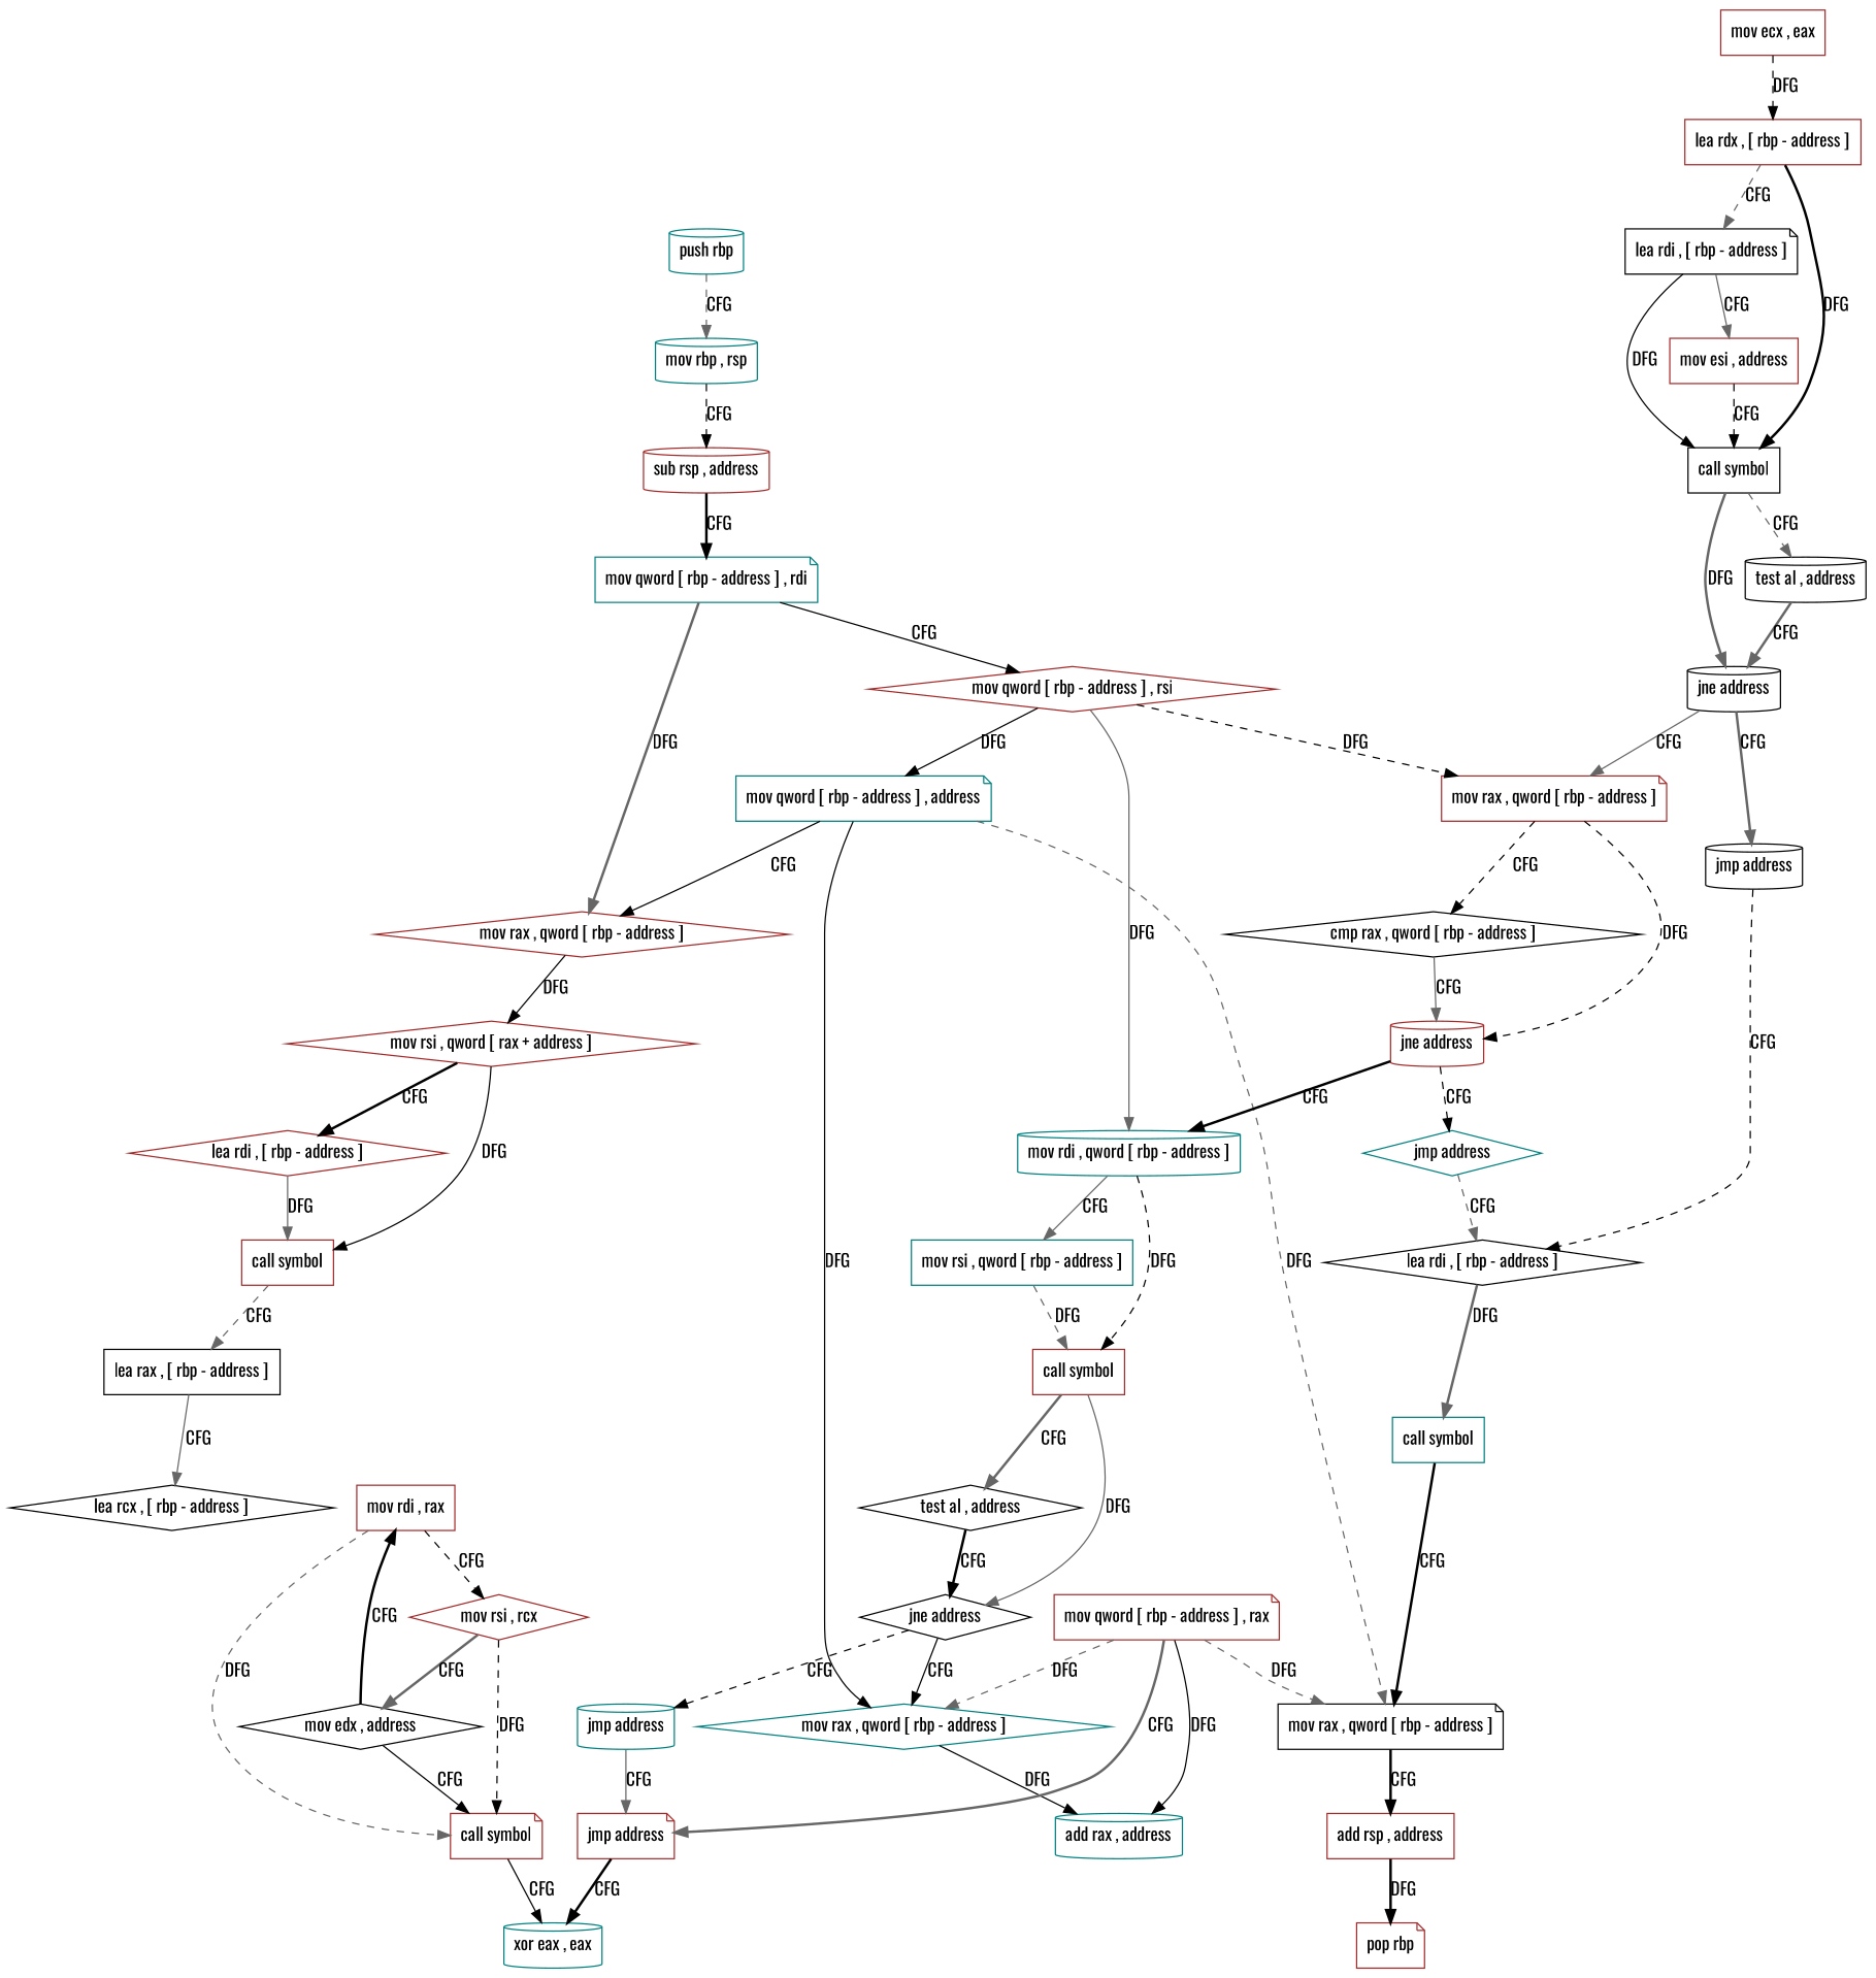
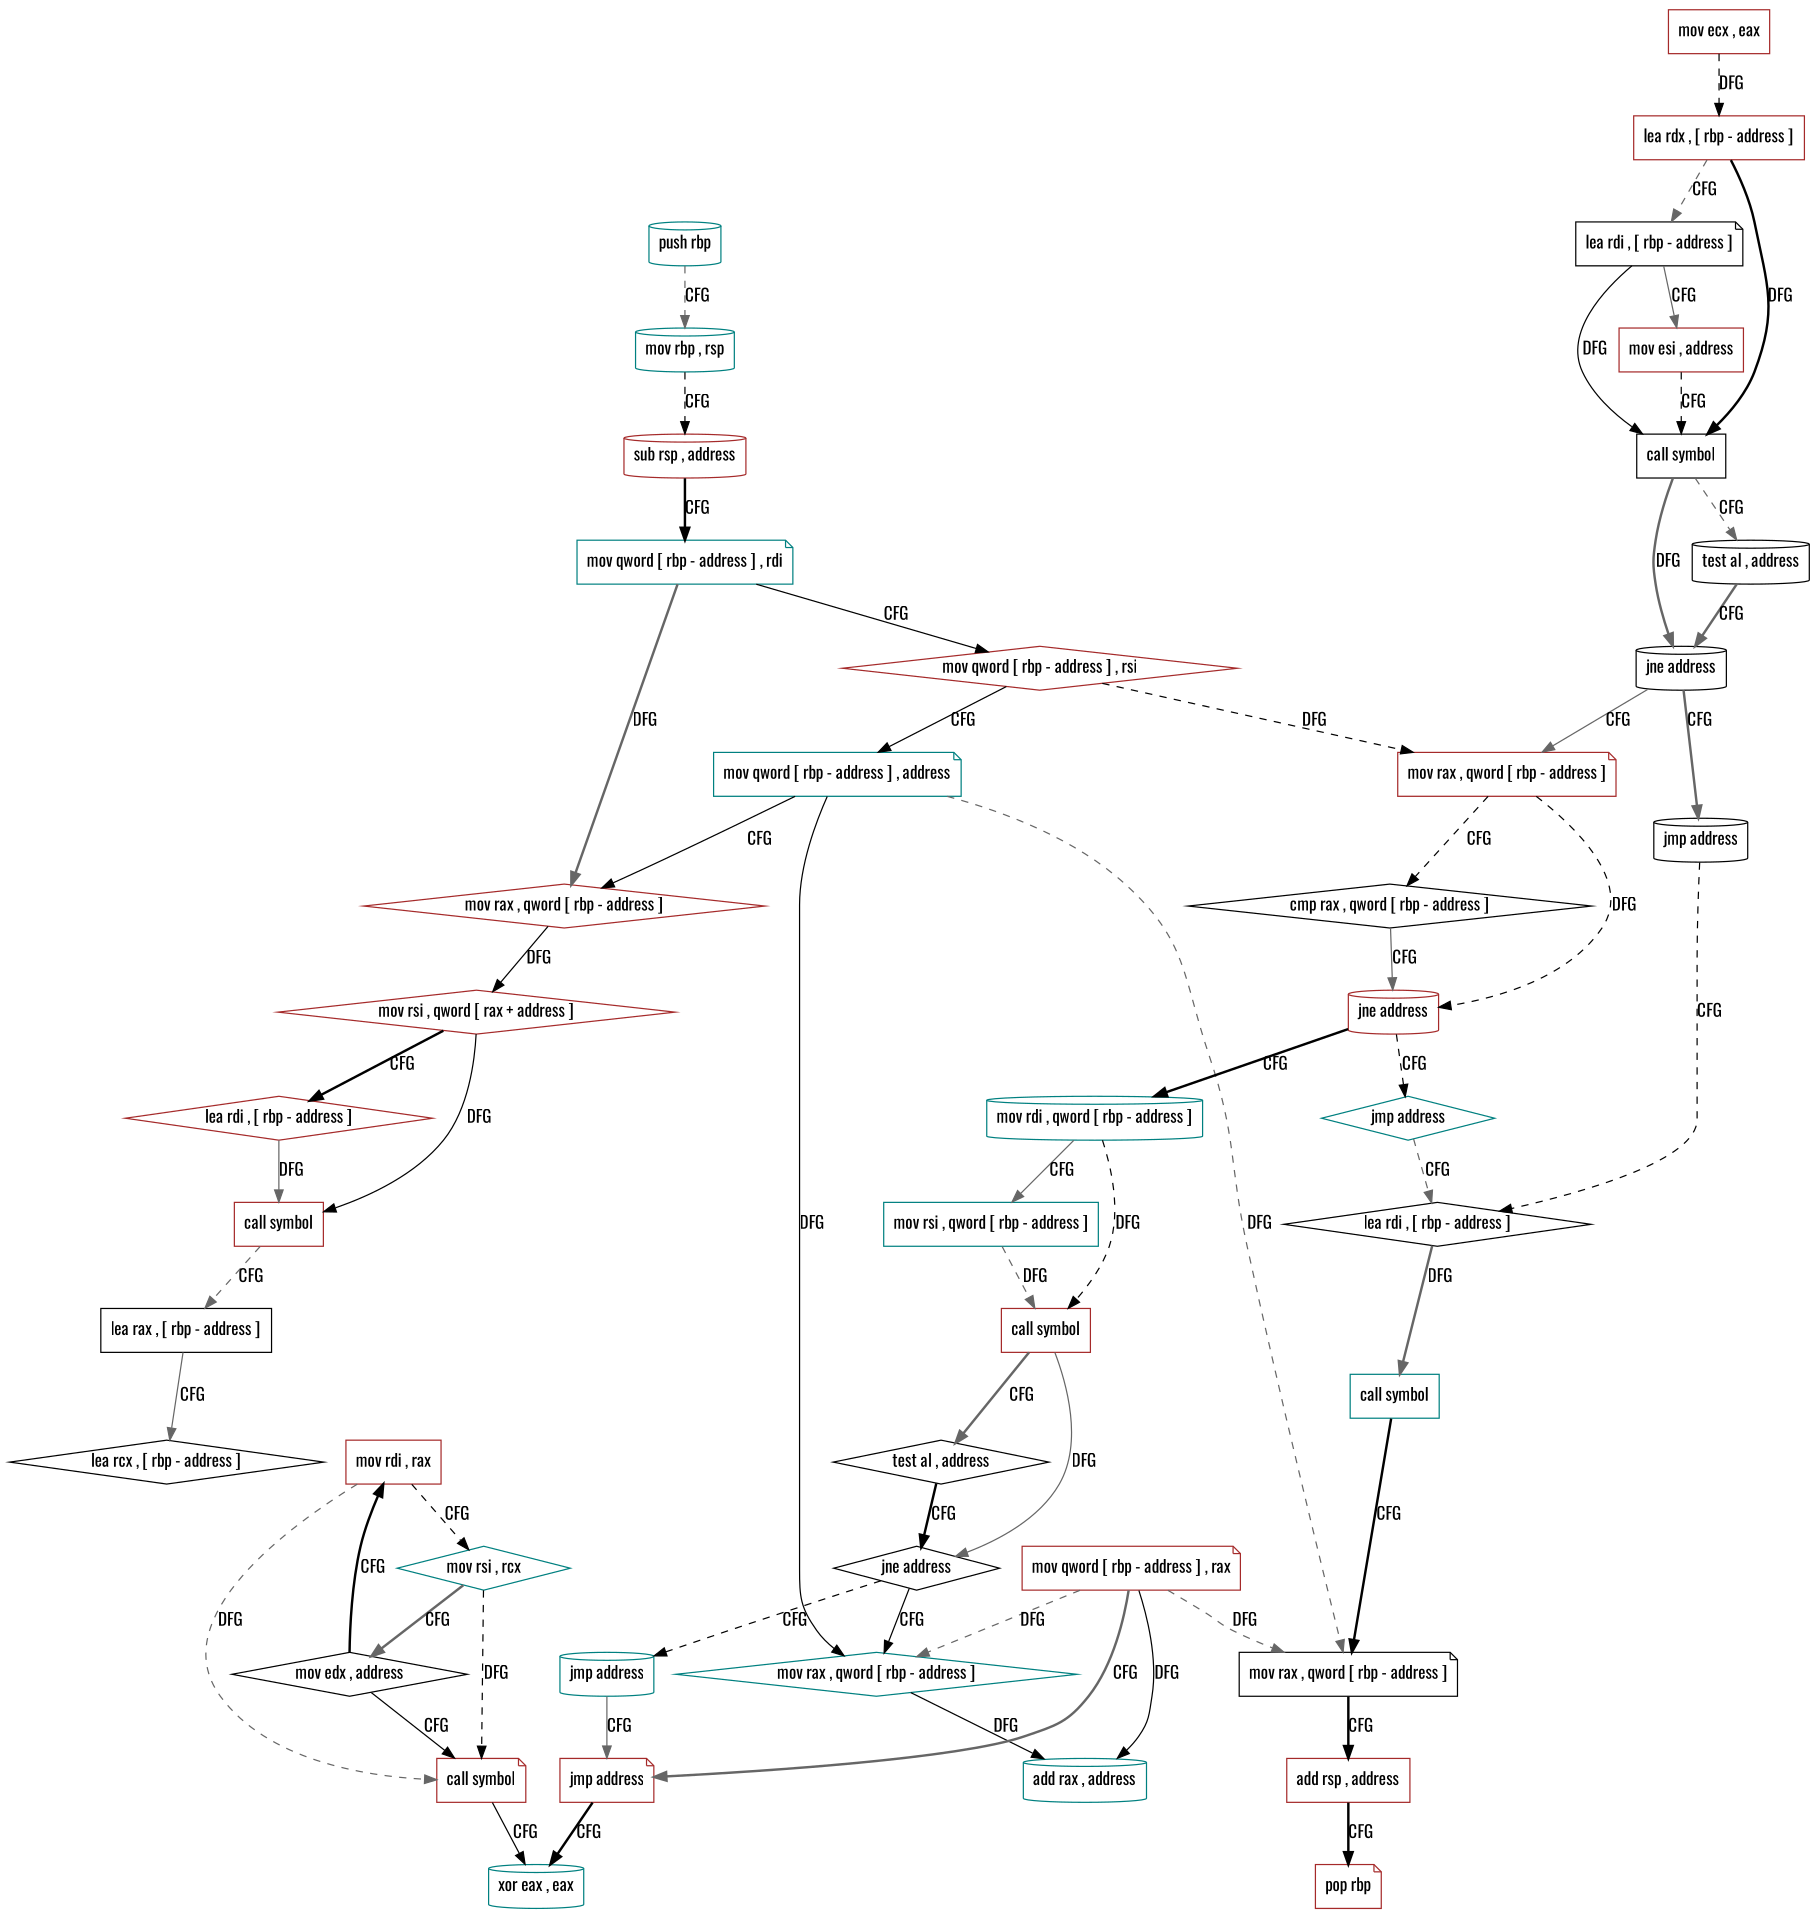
  digraph {
    fontname=Oswald
    node [color=brown fontname=Oswald shape=diamond]
    edge [color=black fontname=Oswald style=dashed]
    n1 [color=teal label="push rbp" shape=cylinder]
    n2 [color=teal label="mov rbp , rsp" shape=cylinder]
    n3 [label="sub rsp , address" shape=cylinder]
    n4 [color=teal label="mov qword [ rbp - address ] , rdi" shape=note]
    n5 [label="mov qword [ rbp - address ] , rsi"]
    n6 [label="mov rax , qword [ rbp - address ]"]
    n7 [color=teal label="mov qword [ rbp - address ] , address" shape=note]
    n8 [label="mov rax , qword [ rbp - address ]" shape=note]
    n9 [color=teal label="mov rdi , qword [ rbp - address ]" shape=cylinder]
    n10 [label="mov rsi , qword [ rax + address ]"]
    n11 [color=teal label="mov rax , qword [ rbp - address ]"]
    n12 [color=black label="mov rax , qword [ rbp - address ]" shape=note]
    n13 [color=black label="cmp rax , qword [ rbp - address ]"]
    n14 [label="jne address" shape=cylinder]
    n15 [color=teal label="mov rsi , qword [ rbp - address ]" shape=box]
    n16 [label="call symbol" shape=box]
    n17 [color=teal label="add rax , address" shape=cylinder]
    n18 [label="add rsp , address" shape=box]
    n19 [label="lea rdi , [ rbp - address ]"]
    n20 [label="call symbol" shape=box]
    n21 [color=black label="lea rax , [ rbp - address ]" shape=box]
    n22 [color=black label="lea rcx , [ rbp - address ]"]
    n23 [label="mov rdi , rax" shape=box]
-   n24 [label="mov rsi , rcx"]
+   n24 [color=teal label="mov rsi , rcx"]
    n25 [label="call symbol" shape=note]
    n26 [color=black label="mov edx , address"]
    n27 [color=teal label="xor eax , eax" shape=cylinder]
    n28 [label="mov ecx , eax" shape=box]
    n29 [label="lea rdx , [ rbp - address ]" shape=box]
    n30 [color=teal label="jmp address"]
    n31 [color=black label="lea rdi , [ rbp - address ]"]
    n32 [color=black label="test al , address"]
    n33 [color=black label="jne address"]
    n34 [color=teal label="call symbol" shape=box]
    n35 [color=black label="jmp address" shape=cylinder]
    n36 [color=teal label="jmp address" shape=cylinder]
    n37 [label="jmp address" shape=note]
    n38 [label="pop rbp" shape=note]
    n39 [label="mov qword [ rbp - address ] , rax" shape=note]
    n40 [color=black label="lea rdi , [ rbp - address ]" shape=note]
    n41 [color=black label="call symbol" shape=box]
    n42 [label="mov esi , address" shape=box]
    n43 [color=black label="test al , address" shape=cylinder]
    n44 [color=black label="jne address" shape=cylinder]
    n1 -> n2 [color=gray40 label=CFG]
    n2 -> n3 [label=CFG]
    n3 -> n4 [label=CFG style=bold]
    n4 -> n5 [label=CFG style=solid]
    n4 -> n6 [color=gray40 label=DFG style=bold]
-   n5 -> n7 [label=DFG style=solid]
+   n5 -> n7 [label=CFG style=solid]
    n5 -> n8 [label=DFG]
-   n5 -> n9 [color=gray40 label=DFG style=solid]
    n6 -> n10 [label=DFG style=solid]
    n7 -> n6 [label=CFG style=solid]
    n7 -> n11 [label=DFG style=solid]
    n7 -> n12 [color=gray40 label=DFG]
    n8 -> n13 [label=CFG]
    n8 -> n14 [label=DFG]
    n9 -> n15 [color=gray40 label=CFG style=solid]
    n9 -> n16 [label=DFG]
    n10 -> n19 [label=CFG style=bold]
    n10 -> n20 [label=DFG style=solid]
    n11 -> n17 [label=DFG style=solid]
    n12 -> n18 [label=CFG style=bold]
    n13 -> n14 [color=gray40 label=CFG style=solid]
    n14 -> n9 [label=CFG style=bold]
    n14 -> n30 [label=CFG]
    n15 -> n16 [color=gray40 label=DFG]
    n16 -> n32 [color=gray40 label=CFG style=bold]
    n16 -> n33 [color=gray40 label=DFG style=solid]
-   n18 -> n38 [label=DFG style=bold]
+   n18 -> n38 [label=CFG style=bold]
    n19 -> n20 [color=gray40 label=DFG style=solid]
    n20 -> n21 [color=gray40 label=CFG]
    n21 -> n22 [color=gray40 label=CFG style=solid]
    n23 -> n24 [label=CFG]
    n23 -> n25 [color=gray40 label=DFG]
    n24 -> n25 [label=DFG]
    n24 -> n26 [color=gray40 label=CFG style=bold]
    n25 -> n27 [label=CFG style=solid]
    n26 -> n23 [label=CFG style=bold]
    n26 -> n25 [label=CFG style=solid]
    n28 -> n29 [label=DFG]
    n29 -> n40 [color=gray40 label=CFG]
    n29 -> n41 [label=DFG style=bold]
    n30 -> n31 [color=gray40 label=CFG]
    n31 -> n34 [color=gray40 label=DFG style=bold]
    n32 -> n33 [label=CFG style=bold]
    n33 -> n11 [label=CFG style=solid]
    n33 -> n36 [label=CFG]
    n34 -> n12 [label=CFG style=bold]
    n35 -> n31 [label=CFG]
    n36 -> n37 [color=gray40 label=CFG style=solid]
    n37 -> n27 [label=CFG style=bold]
    n39 -> n11 [color=gray40 label=DFG]
    n39 -> n12 [color=gray40 label=DFG]
    n39 -> n17 [label=DFG style=solid]
    n39 -> n37 [color=gray40 label=CFG style=bold]
    n40 -> n41 [label=DFG style=solid]
    n40 -> n42 [color=gray40 label=CFG style=solid]
    n41 -> n43 [color=gray40 label=CFG]
    n41 -> n44 [color=gray40 label=DFG style=bold]
    n42 -> n41 [label=CFG]
    n43 -> n44 [color=gray40 label=CFG style=bold]
    n44 -> n8 [color=gray40 label=CFG style=solid]
    n44 -> n35 [color=gray40 label=CFG style=bold]
  }
